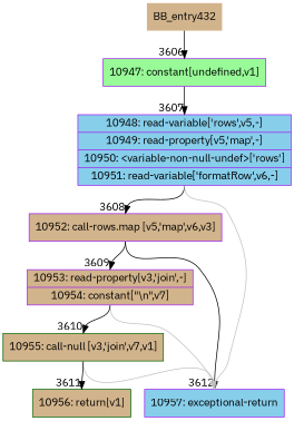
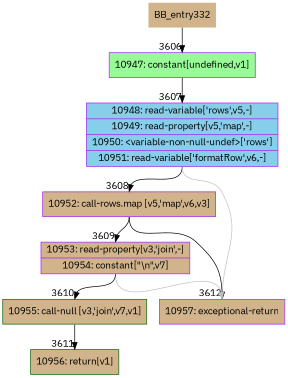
  digraph {
    fontname="IBM Plex Sans"
    rankdir=TD
    node [color=purple fillcolor=tan fontname="IBM Plex Sans" shape=record style=filled]
    edge [fontname="IBM Plex Sans" headport=n tailport=s]
-   BB_entry332 [color=darkgreen shape=none label=BB_entry432]
+   BB_entry332 [color=darkgreen shape=none]
    n2 [fillcolor=palegreen label="{10947: constant[undefined,v1]}"]
    n3 [fillcolor=skyblue label="{10948: read-variable['rows',v5,-]|10949: read-property[v5,'map',-]|10950: \<variable-non-null-undef\>['rows']|10951: read-variable['formatRow',v6,-]}"]
    n4 [label="{10952: call-rows.map [v5,'map',v6,v3]}"]
-   n5 [fillcolor=skyblue label="{10957: exceptional-return}"]
+   n5 [label="{10957: exceptional-return}"]
    n6 [label="{10953: read-property[v3,'join',-]|10954: constant[\"\\n\",v7]}"]
    n7 [color=darkgreen label="{10955: call-null [v3,'join',v7,v1]}"]
    n8 [color=darkgreen label="{10956: return[v1]}"]
    BB_entry332 -> n2 [headlabel="    3606"]
    n2 -> n3 [headlabel="      3607"]
    n3 -> n4 [headlabel="      3608"]
    n3 -> n5 [color=gray headlabel="      3612"]
    n4 -> n5 [color=black]
    n4 -> n6 [headlabel="      3609"]
    n6 -> n5 [color=gray]
    n6 -> n7 [headlabel="      3610"]
-   n7 -> n5 [color=gray]
    n7 -> n8 [headlabel="      3611"]
  }
